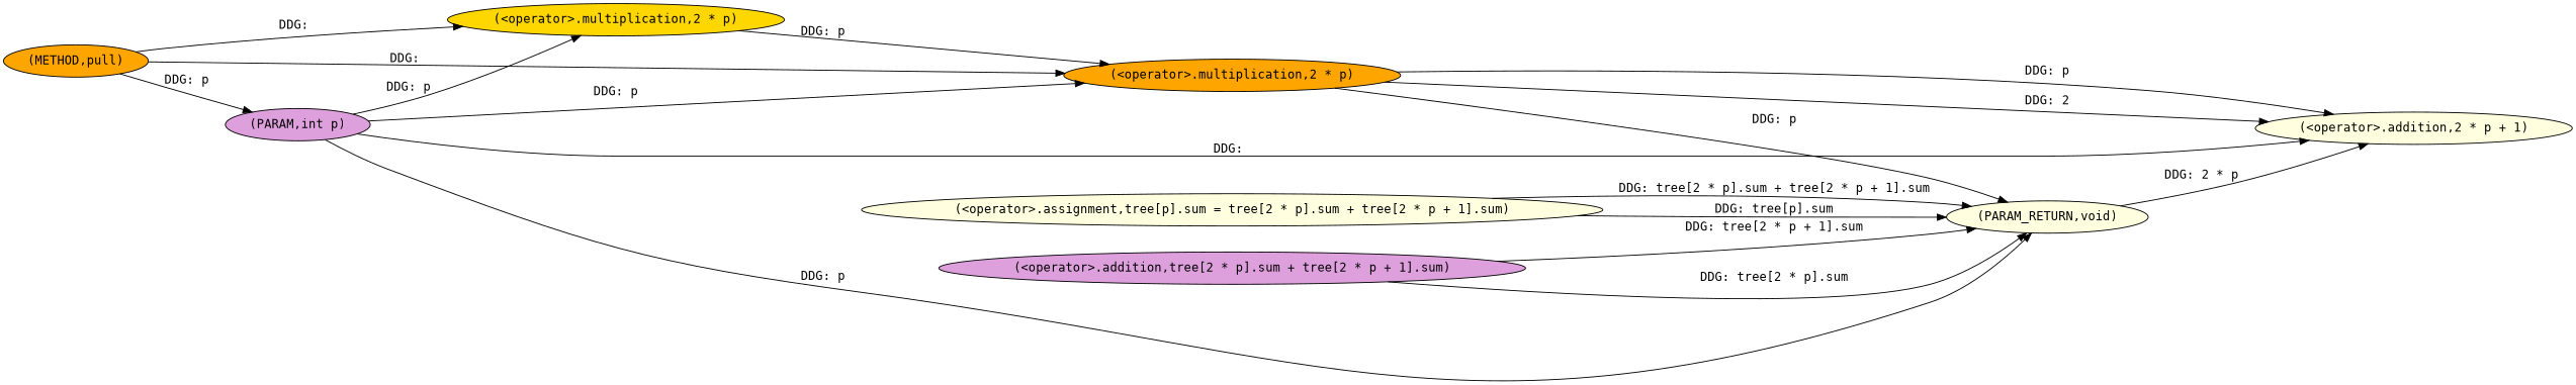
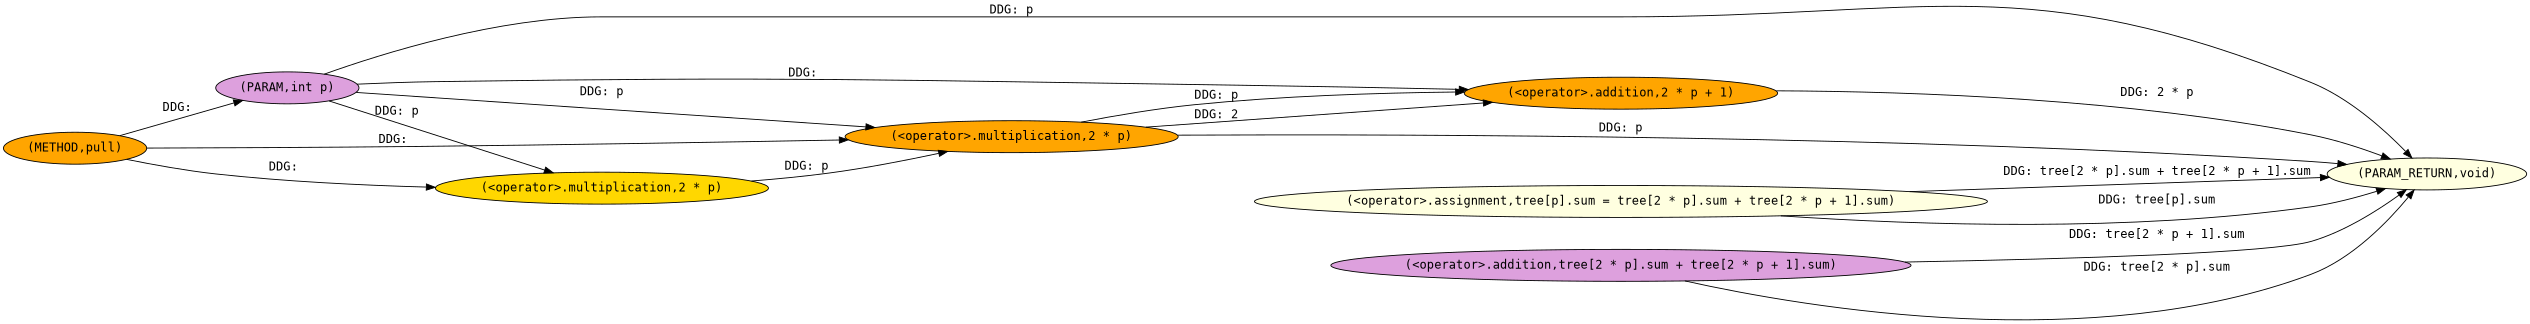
  digraph {
    fontname="DejaVu Sans Mono"
    rankdir=LR
    node [fillcolor=lightyellow fontname="DejaVu Sans Mono" style=filled]
    edge [fontname="DejaVu Sans Mono"]
    n1 [fillcolor=orange label="(METHOD,pull)"]
    n2 [fillcolor=plum label="(PARAM,int p)"]
    n3 [fillcolor=gold label="(<operator>.multiplication,2 * p)"]
    n4 [fillcolor=orange label="(<operator>.multiplication,2 * p)"]
-   n5 [label="(<operator>.addition,2 * p + 1)"]
+   n5 [fillcolor=orange label="(<operator>.addition,2 * p + 1)"]
    n6 [label="(PARAM_RETURN,void)"]
    n7 [label="(<operator>.assignment,tree[p].sum = tree[2 * p].sum + tree[2 * p + 1].sum)"]
    n8 [fillcolor=plum label="(<operator>.addition,tree[2 * p].sum + tree[2 * p + 1].sum)"]
-   n1 -> n2 [label="DDG: p"]
+   n1 -> n2 [label="DDG: "]
    n1 -> n3 [label="DDG: "]
    n1 -> n4 [label="DDG: "]
    n2 -> n3 [label="DDG: p"]
    n2 -> n4 [label="DDG: p"]
    n2 -> n5 [label="DDG: "]
    n2 -> n6 [label="DDG: p"]
    n3 -> n4 [label="DDG: p"]
    n4 -> n5 [label="DDG: 2"]
    n4 -> n5 [label="DDG: p"]
    n4 -> n6 [label="DDG: p"]
-   n6 -> n5 [label="DDG: 2 * p"]
+   n5 -> n6 [label="DDG: 2 * p"]
    n7 -> n6 [label="DDG: tree[p].sum"]
    n7 -> n6 [label="DDG: tree[2 * p].sum + tree[2 * p + 1].sum"]
    n8 -> n6 [label="DDG: tree[2 * p].sum"]
    n8 -> n6 [label="DDG: tree[2 * p + 1].sum"]
  }
